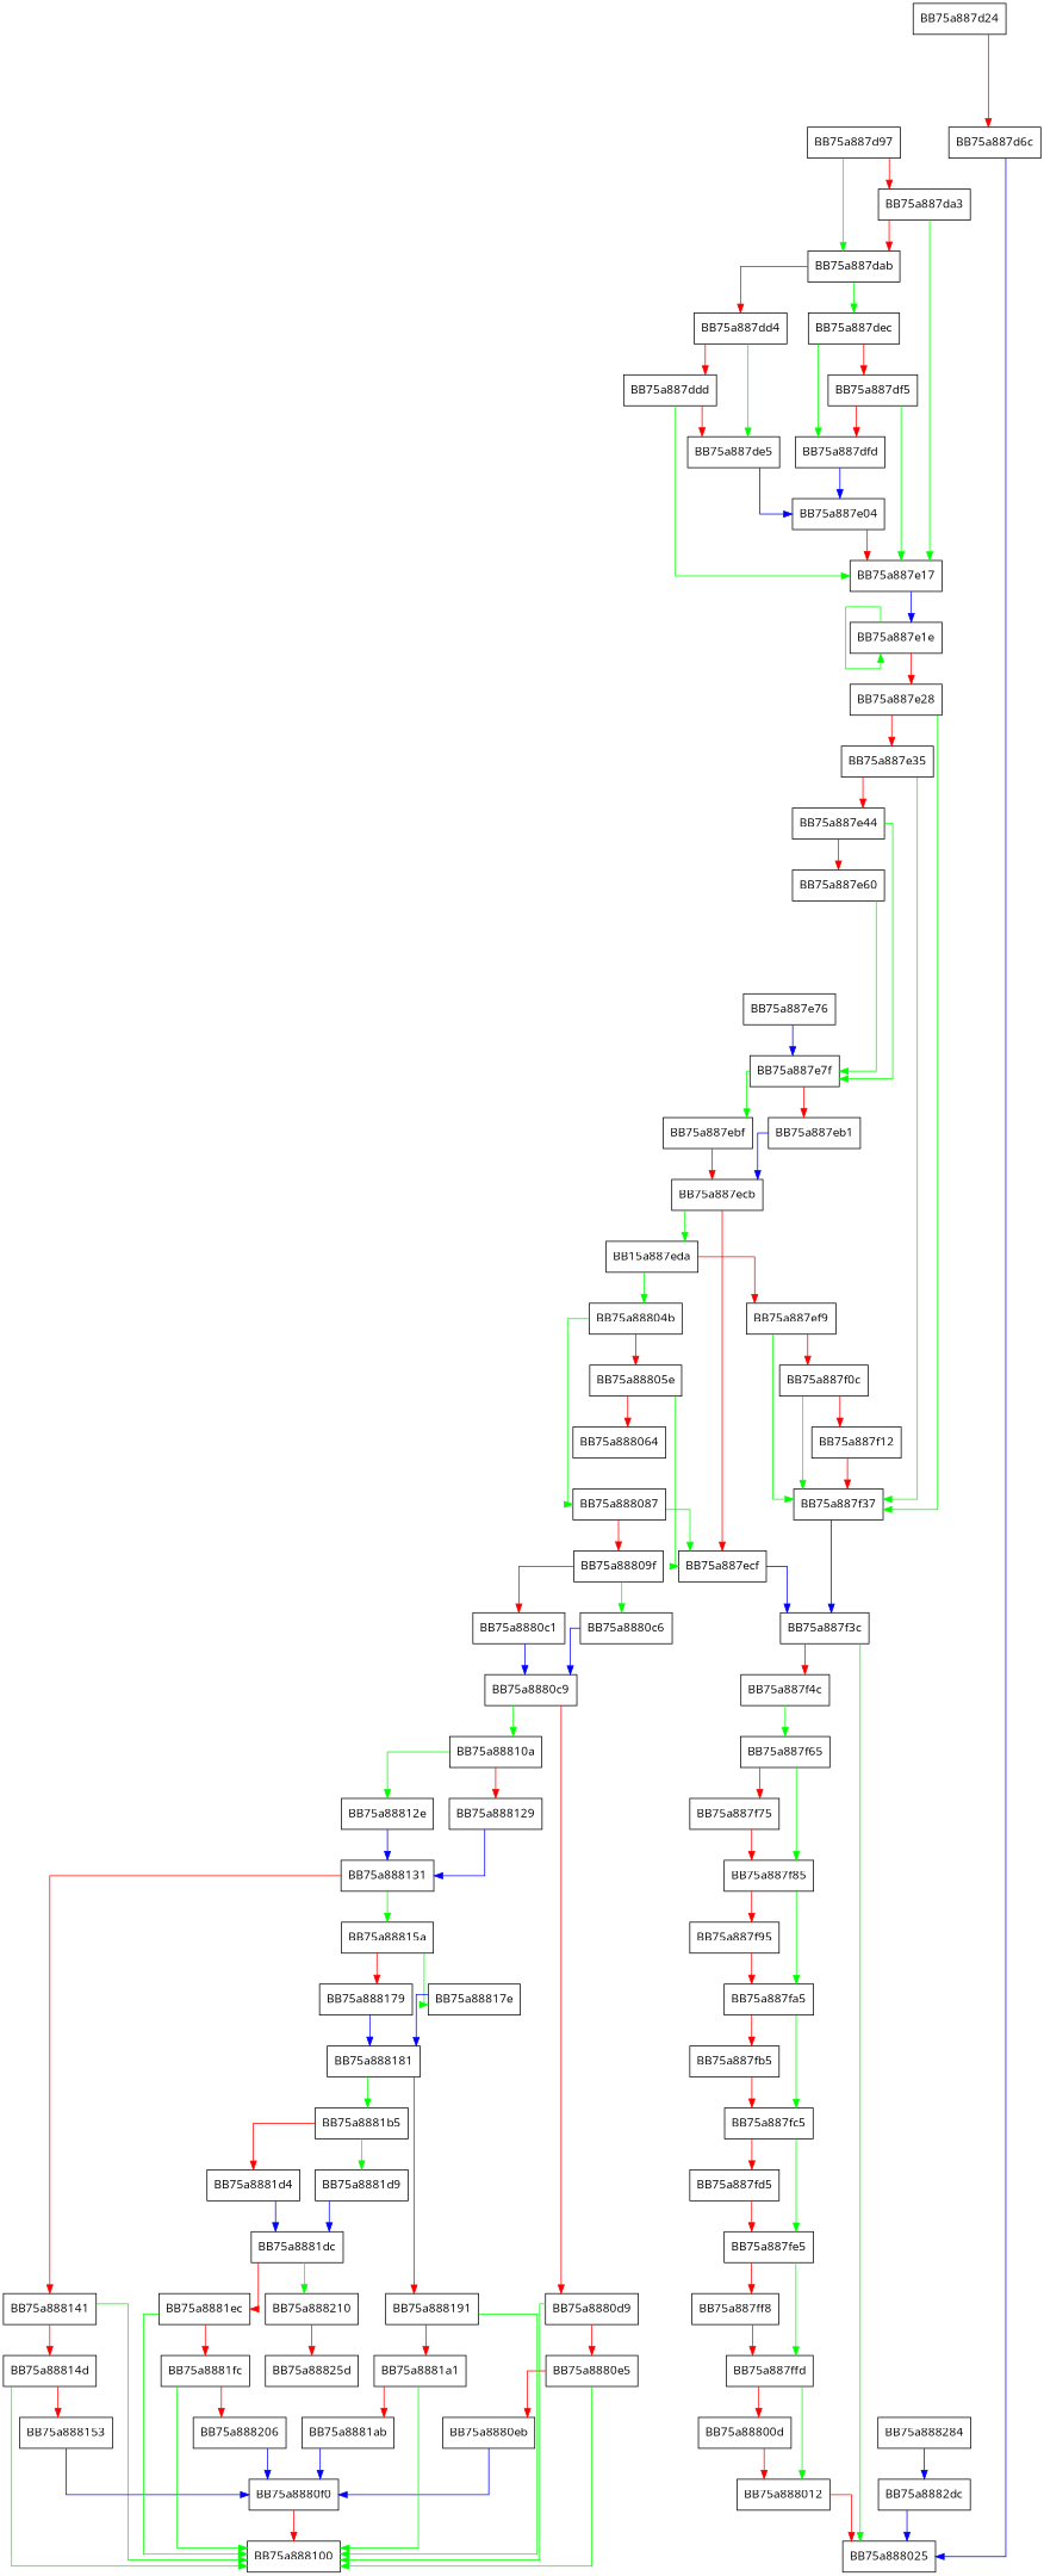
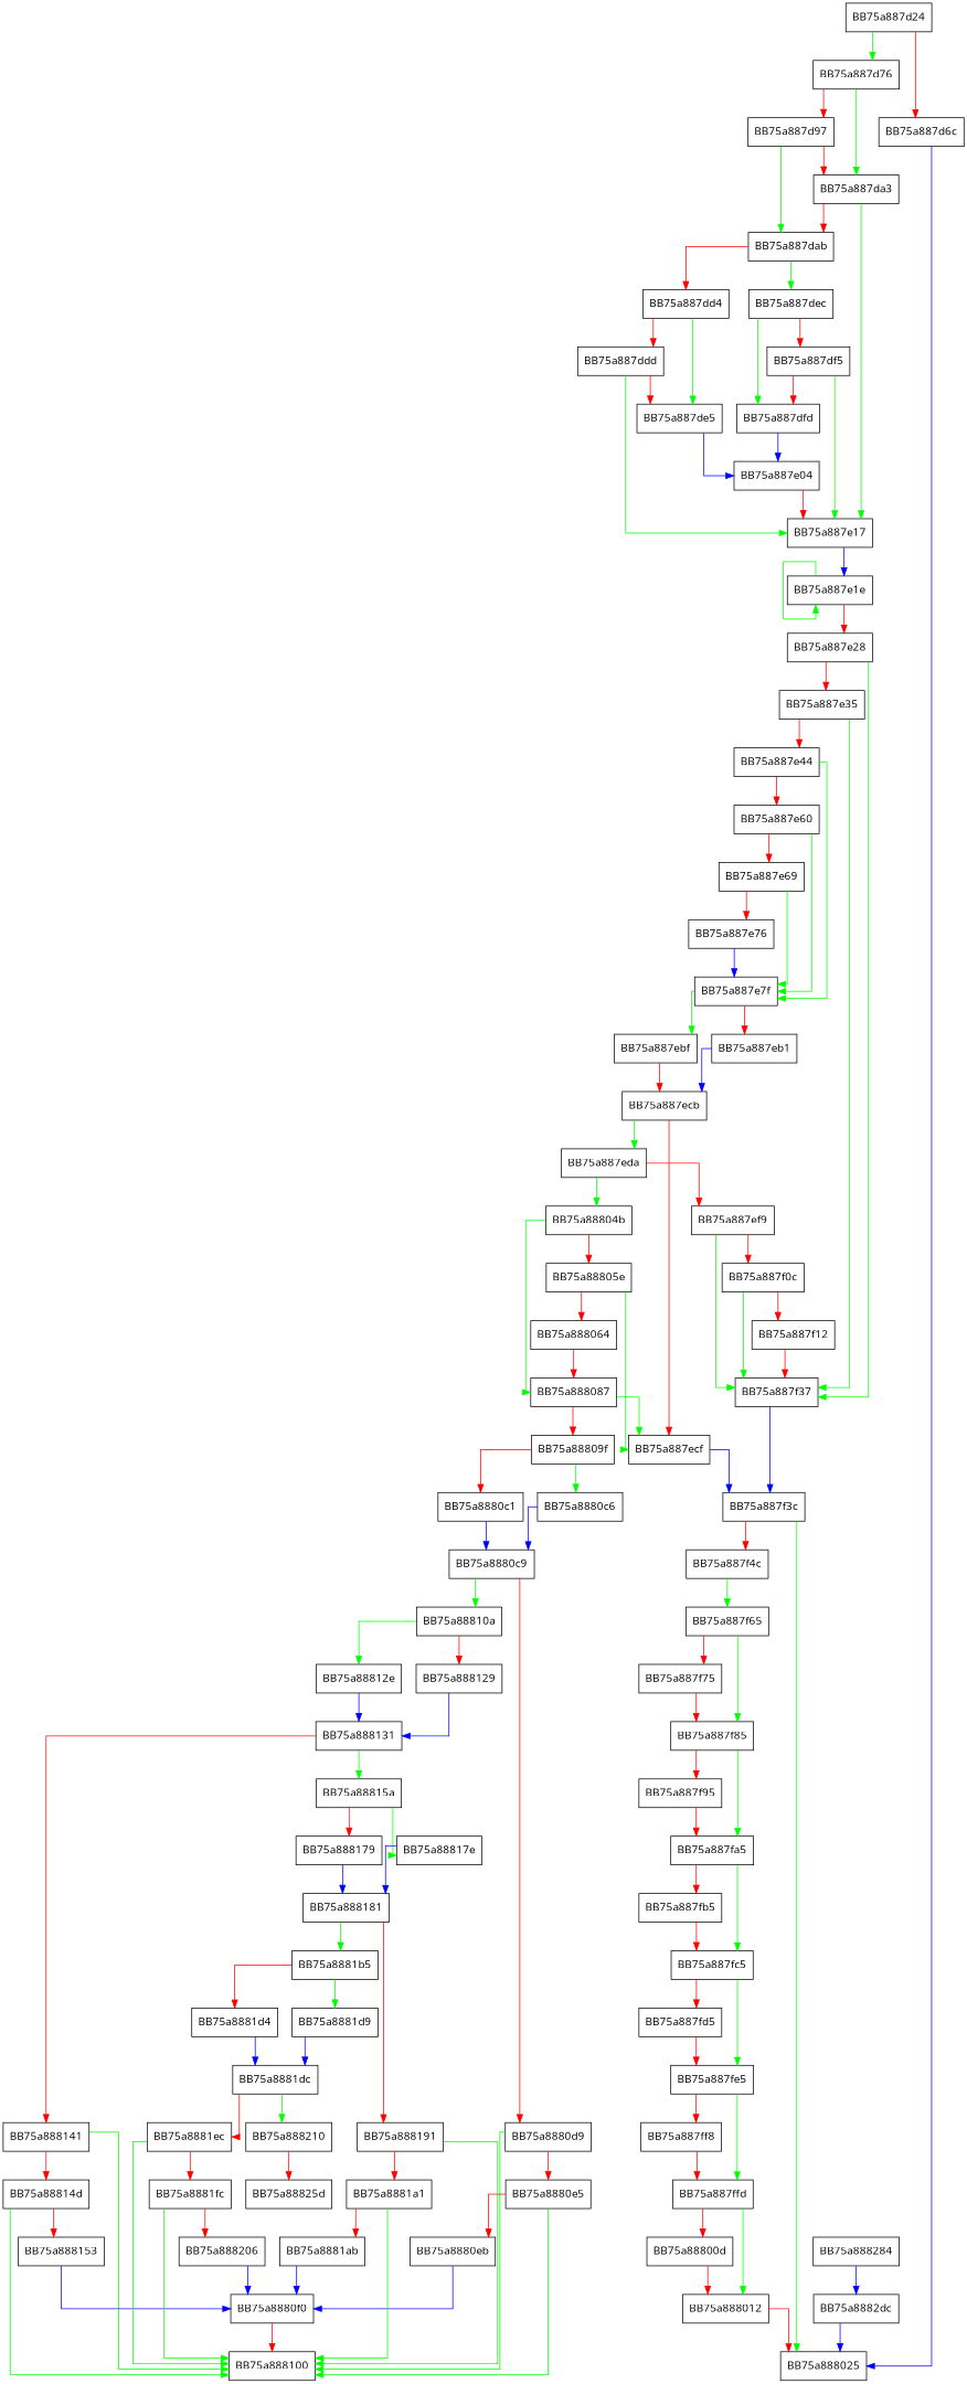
  digraph {
    fontname="Open Sans"
    splines=ortho
    node [fontname="Open Sans" shape=box]
    edge [color=red fontname="Open Sans"]
    BB75a887d24
+   BB75a887d76
    BB75a887d6c
    BB75a887da3
    BB75a887d97
    BB75a888025
    BB75a887dab
    BB75a887e17
    BB75a887dec
    BB75a887dd4
    BB75a887e1e
    BB75a887dfd
    BB75a887df5
    BB75a887de5
    BB75a887ddd
    BB75a887e28
    BB75a887e04
    BB75a887f37
    BB75a887e35
    BB75a887f3c
    BB75a887e44
    BB75a887f4c
    BB75a887e7f
    BB75a887e60
    BB75a887ebf
    BB75a887eb1
+   BB75a887e69
    BB75a887ecb
    BB75a887e76
-   BB75a887eda [label=BB15a887eda]
+   BB75a887eda
    BB75a887ecf
    BB75a88804b
    BB75a887ef9
    BB75a888087
    BB75a88805e
    BB75a887f0c
    BB75a887f65
    BB75a88809f
    BB75a888064
    BB75a887f12
    BB75a887f85
    BB75a887f75
    BB75a887fa5
    BB75a887f95
    BB75a887fc5
    BB75a887fb5
    BB75a887fe5
    BB75a887fd5
    BB75a887ffd
    BB75a887ff8
    BB75a888012
    BB75a88800d
    BB75a8880c6
    BB75a8880c1
    BB75a8880c9
    BB75a88810a
    BB75a8880d9
    BB75a88812e
    BB75a888129
    BB75a888100
    BB75a8880e5
    BB75a888131
    BB75a8880eb
    BB75a8880f0
    BB75a88815a
    BB75a888141
    BB75a88817e
    BB75a888179
    BB75a88814d
    BB75a888181
    BB75a888153
    BB75a8881b5
    BB75a888191
    BB75a8881d9
    BB75a8881d4
    BB75a8881a1
    BB75a8881dc
    BB75a8881ab
    BB75a888210
    BB75a8881ec
    BB75a88825d
    BB75a8881fc
    BB75a888206
    BB75a888284
    BB75a8882dc
+   BB75a887d24 -> BB75a887d76 [color=green]
    BB75a887d24 -> BB75a887d6c
+   BB75a887d76 -> BB75a887da3 [color=green]
+   BB75a887d76 -> BB75a887d97
    BB75a887d6c -> BB75a888025 [color=blue]
    BB75a887da3 -> BB75a887dab
    BB75a887da3 -> BB75a887e17 [color=green]
    BB75a887d97 -> BB75a887da3
    BB75a887d97 -> BB75a887dab [color=green]
    BB75a887dab -> BB75a887dec [color=green]
    BB75a887dab -> BB75a887dd4
    BB75a887e17 -> BB75a887e1e [color=blue]
    BB75a887dec -> BB75a887dfd [color=green]
    BB75a887dec -> BB75a887df5
    BB75a887dd4 -> BB75a887de5 [color=green]
    BB75a887dd4 -> BB75a887ddd
    BB75a887e1e -> BB75a887e1e [color=green]
    BB75a887e1e -> BB75a887e28
    BB75a887dfd -> BB75a887e04 [color=blue]
    BB75a887df5 -> BB75a887e17 [color=green]
    BB75a887df5 -> BB75a887dfd
    BB75a887de5 -> BB75a887e04 [color=blue]
    BB75a887ddd -> BB75a887e17 [color=green]
    BB75a887ddd -> BB75a887de5
    BB75a887e28 -> BB75a887f37 [color=green]
    BB75a887e28 -> BB75a887e35
    BB75a887e04 -> BB75a887e17
    BB75a887f37 -> BB75a887f3c [color=blue]
    BB75a887e35 -> BB75a887f37 [color=green]
    BB75a887e35 -> BB75a887e44
    BB75a887f3c -> BB75a888025 [color=green]
    BB75a887f3c -> BB75a887f4c
    BB75a887e44 -> BB75a887e7f [color=green]
    BB75a887e44 -> BB75a887e60
    BB75a887f4c -> BB75a887f65 [color=green]
    BB75a887e7f -> BB75a887ebf [color=green]
    BB75a887e7f -> BB75a887eb1
    BB75a887e60 -> BB75a887e7f [color=green]
+   BB75a887e60 -> BB75a887e69
    BB75a887ebf -> BB75a887ecb
    BB75a887eb1 -> BB75a887ecb [color=blue]
+   BB75a887e69 -> BB75a887e7f [color=green]
+   BB75a887e69 -> BB75a887e76
    BB75a887ecb -> BB75a887eda [color=green]
    BB75a887ecb -> BB75a887ecf
    BB75a887e76 -> BB75a887e7f [color=blue]
    BB75a887eda -> BB75a88804b [color=green]
    BB75a887eda -> BB75a887ef9
    BB75a887ecf -> BB75a887f3c [color=blue]
    BB75a88804b -> BB75a888087 [color=green]
    BB75a88804b -> BB75a88805e
    BB75a887ef9 -> BB75a887f37 [color=green]
    BB75a887ef9 -> BB75a887f0c
    BB75a888087 -> BB75a887ecf [color=green]
    BB75a888087 -> BB75a88809f
    BB75a88805e -> BB75a887ecf [color=green]
    BB75a88805e -> BB75a888064
    BB75a887f0c -> BB75a887f37 [color=green]
    BB75a887f0c -> BB75a887f12
    BB75a887f65 -> BB75a887f85 [color=green]
    BB75a887f65 -> BB75a887f75
    BB75a88809f -> BB75a8880c6 [color=green]
    BB75a88809f -> BB75a8880c1
+   BB75a888064 -> BB75a888087
    BB75a887f12 -> BB75a887f37
    BB75a887f85 -> BB75a887fa5 [color=green]
    BB75a887f85 -> BB75a887f95
    BB75a887f75 -> BB75a887f85
    BB75a887fa5 -> BB75a887fc5 [color=green]
    BB75a887fa5 -> BB75a887fb5
    BB75a887f95 -> BB75a887fa5
    BB75a887fc5 -> BB75a887fe5 [color=green]
    BB75a887fc5 -> BB75a887fd5
    BB75a887fb5 -> BB75a887fc5
    BB75a887fe5 -> BB75a887ffd [color=green]
    BB75a887fe5 -> BB75a887ff8
    BB75a887fd5 -> BB75a887fe5
    BB75a887ffd -> BB75a888012 [color=green]
    BB75a887ffd -> BB75a88800d
    BB75a887ff8 -> BB75a887ffd
    BB75a888012 -> BB75a888025
    BB75a88800d -> BB75a888012
    BB75a8880c6 -> BB75a8880c9 [color=blue]
    BB75a8880c1 -> BB75a8880c9 [color=blue]
    BB75a8880c9 -> BB75a88810a [color=green]
    BB75a8880c9 -> BB75a8880d9
    BB75a88810a -> BB75a88812e [color=green]
    BB75a88810a -> BB75a888129
    BB75a8880d9 -> BB75a888100 [color=green]
    BB75a8880d9 -> BB75a8880e5
    BB75a88812e -> BB75a888131 [color=blue]
    BB75a888129 -> BB75a888131 [color=blue]
    BB75a8880e5 -> BB75a888100 [color=green]
    BB75a8880e5 -> BB75a8880eb
    BB75a888131 -> BB75a88815a [color=green]
    BB75a888131 -> BB75a888141
    BB75a8880eb -> BB75a8880f0 [color=blue]
    BB75a8880f0 -> BB75a888100
    BB75a88815a -> BB75a88817e [color=green]
    BB75a88815a -> BB75a888179
    BB75a888141 -> BB75a888100 [color=green]
    BB75a888141 -> BB75a88814d
    BB75a88817e -> BB75a888181 [color=blue]
    BB75a888179 -> BB75a888181 [color=blue]
    BB75a88814d -> BB75a888100 [color=green]
    BB75a88814d -> BB75a888153
    BB75a888181 -> BB75a8881b5 [color=green]
    BB75a888181 -> BB75a888191
    BB75a888153 -> BB75a8880f0 [color=blue]
    BB75a8881b5 -> BB75a8881d9 [color=green]
    BB75a8881b5 -> BB75a8881d4
    BB75a888191 -> BB75a888100 [color=green]
    BB75a888191 -> BB75a8881a1
    BB75a8881d9 -> BB75a8881dc [color=blue]
    BB75a8881d4 -> BB75a8881dc [color=blue]
    BB75a8881a1 -> BB75a888100 [color=green]
    BB75a8881a1 -> BB75a8881ab
    BB75a8881dc -> BB75a888210 [color=green]
    BB75a8881dc -> BB75a8881ec
    BB75a8881ab -> BB75a8880f0 [color=blue]
    BB75a888210 -> BB75a88825d
    BB75a8881ec -> BB75a888100 [color=green]
    BB75a8881ec -> BB75a8881fc
    BB75a8881fc -> BB75a888100 [color=green]
    BB75a8881fc -> BB75a888206
    BB75a888206 -> BB75a8880f0 [color=blue]
    BB75a888284 -> BB75a8882dc [color=blue]
    BB75a8882dc -> BB75a888025 [color=blue]
  }
